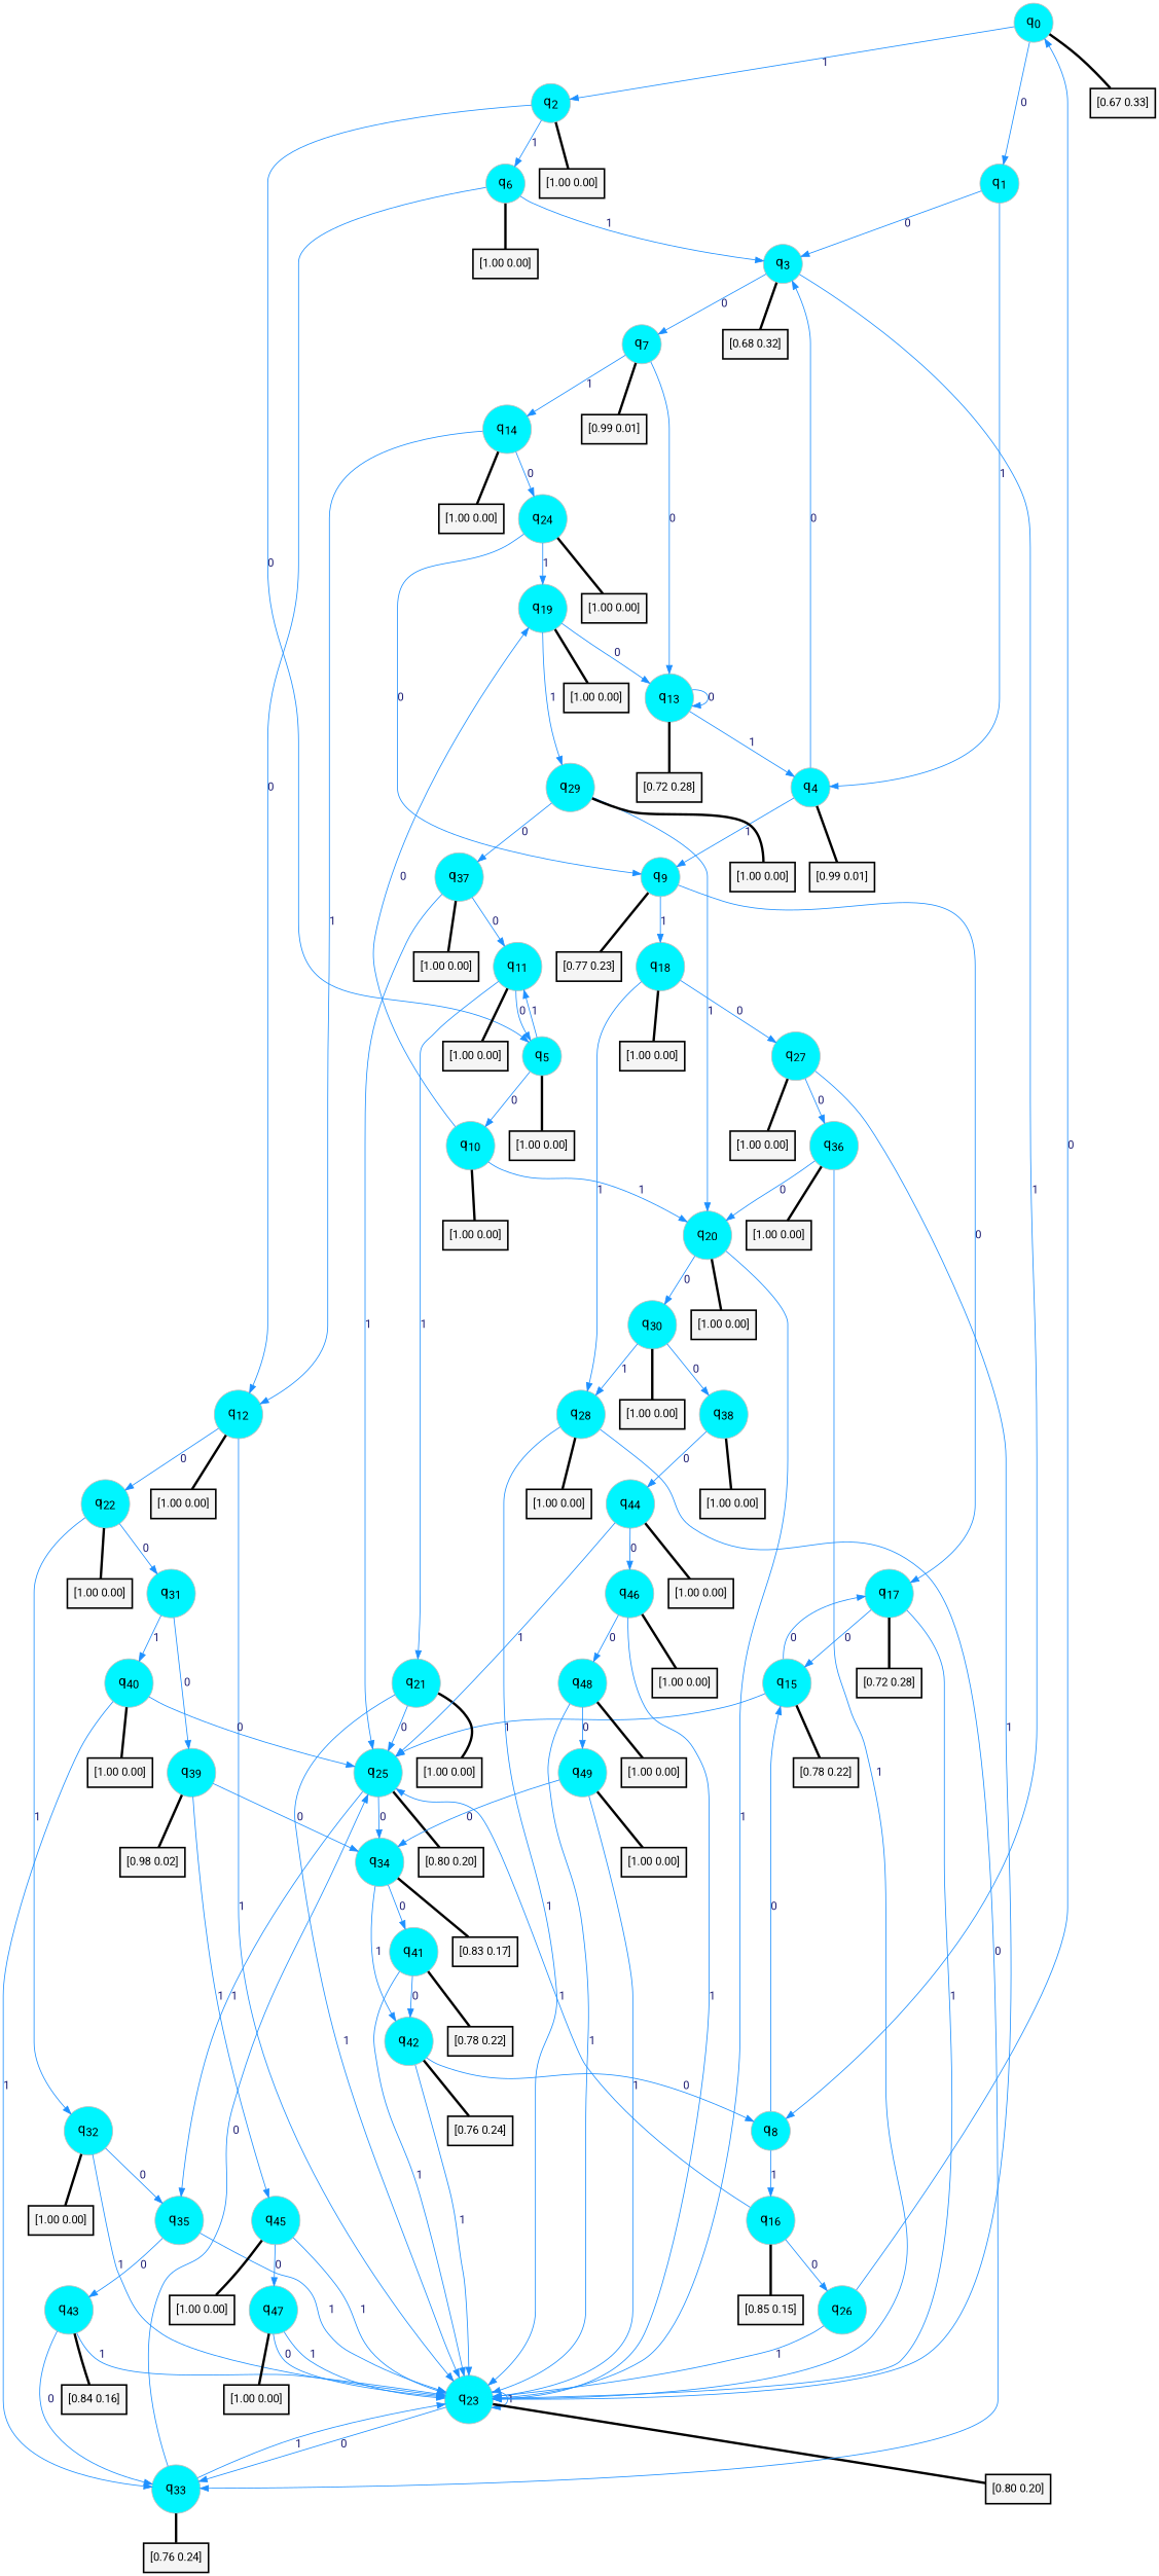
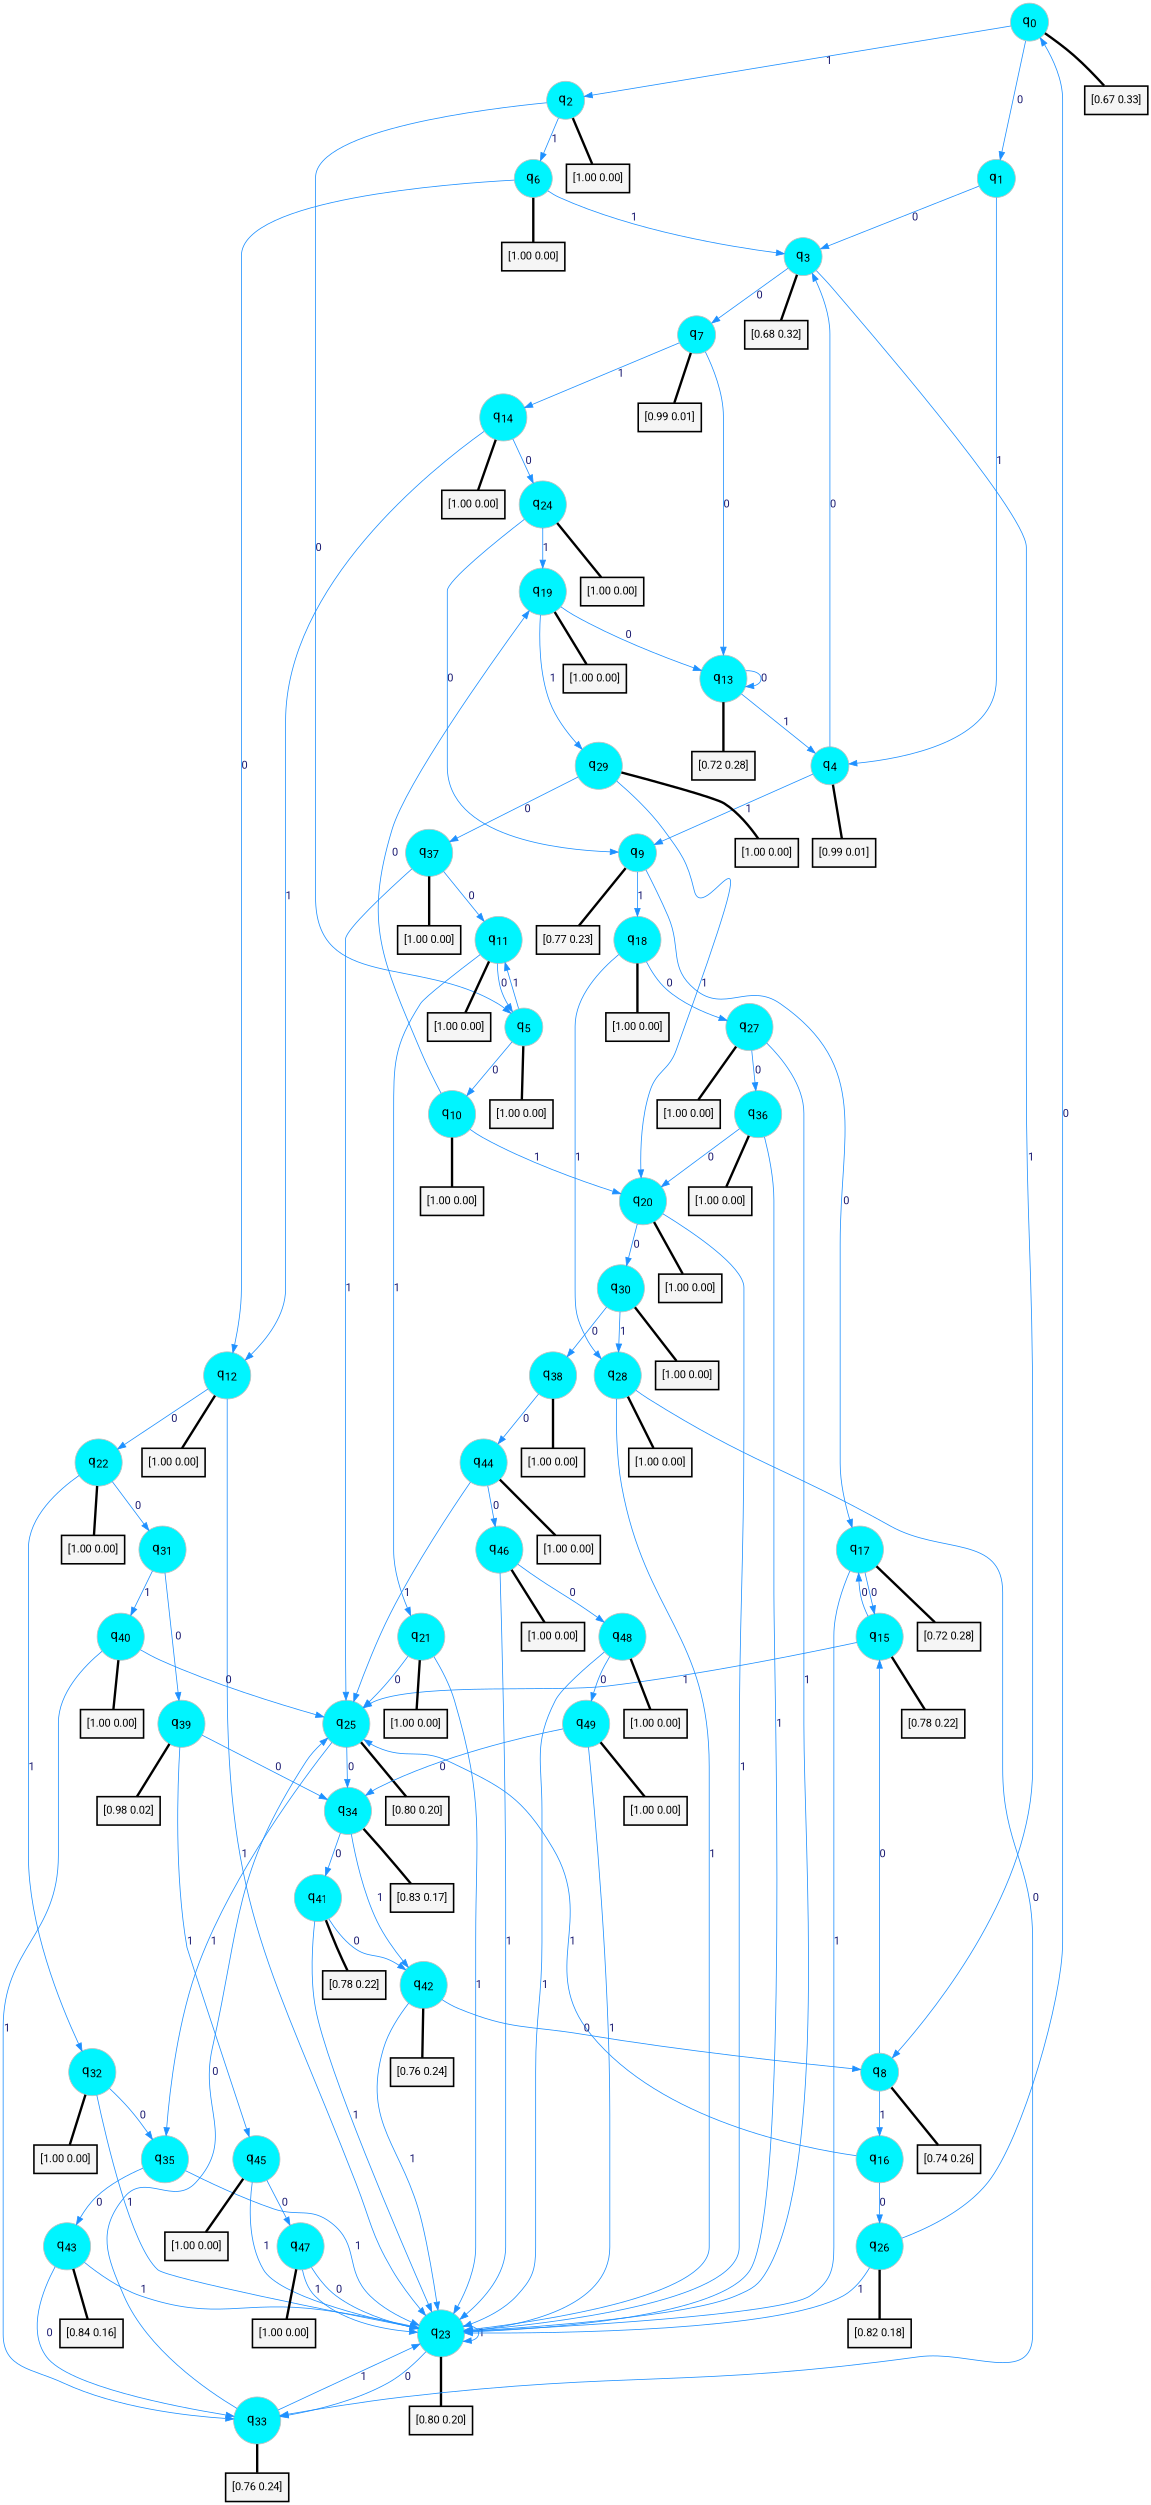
  digraph {
    fontname=Roboto
    rankdir=TD
    node [color=gray fillcolor=turquoise1 fontcolor=black fontname=Roboto fontsize=16 fontweight=bold shape=circle style=filled]
    edge [arrowsize=1 color=dodgerblue1 fontcolor=midnightblue fontname=Roboto fontweight=bold penwidth=1 style=solid weight=20]
    n1 [label=<q<SUB>0</SUB>>]
    n2 [label=<q<SUB>1</SUB>>]
    n3 [label=<q<SUB>2</SUB>>]
    n4 [color=black fillcolor=whitesmoke fontsize=14 label="[0.67 0.33]" penwidth=2 shape=box]
    n5 [label=<q<SUB>3</SUB>>]
    n6 [label=<q<SUB>4</SUB>>]
    n7 [label=<q<SUB>5</SUB>>]
    n8 [label=<q<SUB>6</SUB>>]
    n9 [color=black fillcolor=whitesmoke fontsize=14 label="[1.00 0.00]" penwidth=2 shape=box]
    n10 [label=<q<SUB>7</SUB>>]
    n11 [label=<q<SUB>8</SUB>>]
    n12 [color=black fillcolor=whitesmoke fontsize=14 label="[0.68 0.32]" penwidth=2 shape=box]
    n13 [label=<q<SUB>9</SUB>>]
    n14 [color=black fillcolor=whitesmoke fontsize=14 label="[0.99 0.01]" penwidth=2 shape=box]
    n15 [label=<q<SUB>10</SUB>>]
    n16 [label=<q<SUB>11</SUB>>]
    n17 [color=black fillcolor=whitesmoke fontsize=14 label="[1.00 0.00]" penwidth=2 shape=box]
    n18 [label=<q<SUB>12</SUB>>]
    n19 [color=black fillcolor=whitesmoke fontsize=14 label="[1.00 0.00]" penwidth=2 shape=box]
    n20 [label=<q<SUB>13</SUB>>]
    n21 [label=<q<SUB>14</SUB>>]
    n22 [color=black fillcolor=whitesmoke fontsize=14 label="[0.99 0.01]" penwidth=2 shape=box]
    n23 [label=<q<SUB>15</SUB>>]
    n24 [label=<q<SUB>16</SUB>>]
+   n25 [color=black fillcolor=whitesmoke fontsize=14 label="[0.74 0.26]" penwidth=2 shape=box]
    n26 [label=<q<SUB>17</SUB>>]
    n27 [label=<q<SUB>18</SUB>>]
    n28 [color=black fillcolor=whitesmoke fontsize=14 label="[0.77 0.23]" penwidth=2 shape=box]
    n29 [label=<q<SUB>19</SUB>>]
    n30 [label=<q<SUB>20</SUB>>]
    n31 [color=black fillcolor=whitesmoke fontsize=14 label="[1.00 0.00]" penwidth=2 shape=box]
    n32 [label=<q<SUB>21</SUB>>]
    n33 [color=black fillcolor=whitesmoke fontsize=14 label="[1.00 0.00]" penwidth=2 shape=box]
    n34 [label=<q<SUB>22</SUB>>]
    n35 [label=<q<SUB>23</SUB>>]
    n36 [color=black fillcolor=whitesmoke fontsize=14 label="[1.00 0.00]" penwidth=2 shape=box]
    n37 [color=black fillcolor=whitesmoke fontsize=14 label="[0.72 0.28]" penwidth=2 shape=box]
    n38 [label=<q<SUB>24</SUB>>]
    n39 [color=black fillcolor=whitesmoke fontsize=14 label="[1.00 0.00]" penwidth=2 shape=box]
    n40 [label=<q<SUB>25</SUB>>]
    n41 [color=black fillcolor=whitesmoke fontsize=14 label="[0.78 0.22]" penwidth=2 shape=box]
    n42 [label=<q<SUB>26</SUB>>]
-   n43 [color=black fillcolor=whitesmoke fontsize=14 label="[0.85 0.15]" penwidth=2 shape=box]
    n44 [color=black fillcolor=whitesmoke fontsize=14 label="[0.72 0.28]" penwidth=2 shape=box]
    n45 [label=<q<SUB>27</SUB>>]
    n46 [label=<q<SUB>28</SUB>>]
    n47 [color=black fillcolor=whitesmoke fontsize=14 label="[1.00 0.00]" penwidth=2 shape=box]
    n48 [label=<q<SUB>29</SUB>>]
    n49 [color=black fillcolor=whitesmoke fontsize=14 label="[1.00 0.00]" penwidth=2 shape=box]
    n50 [label=<q<SUB>30</SUB>>]
    n51 [color=black fillcolor=whitesmoke fontsize=14 label="[1.00 0.00]" penwidth=2 shape=box]
    n52 [color=black fillcolor=whitesmoke fontsize=14 label="[1.00 0.00]" penwidth=2 shape=box]
    n53 [label=<q<SUB>31</SUB>>]
    n54 [label=<q<SUB>32</SUB>>]
    n55 [color=black fillcolor=whitesmoke fontsize=14 label="[1.00 0.00]" penwidth=2 shape=box]
    n56 [label=<q<SUB>33</SUB>>]
    n57 [color=black fillcolor=whitesmoke fontsize=14 label="[0.80 0.20]" penwidth=2 shape=box]
    n58 [color=black fillcolor=whitesmoke fontsize=14 label="[1.00 0.00]" penwidth=2 shape=box]
    n59 [label=<q<SUB>34</SUB>>]
    n60 [label=<q<SUB>35</SUB>>]
    n61 [color=black fillcolor=whitesmoke fontsize=14 label="[0.80 0.20]" penwidth=2 shape=box]
+   n62 [color=black fillcolor=whitesmoke fontsize=14 label="[0.82 0.18]" penwidth=2 shape=box]
    n63 [label=<q<SUB>36</SUB>>]
    n64 [color=black fillcolor=whitesmoke fontsize=14 label="[1.00 0.00]" penwidth=2 shape=box]
    n65 [color=black fillcolor=whitesmoke fontsize=14 label="[1.00 0.00]" penwidth=2 shape=box]
    n66 [label=<q<SUB>37</SUB>>]
    n67 [color=black fillcolor=whitesmoke fontsize=14 label="[1.00 0.00]" penwidth=2 shape=box]
    n68 [label=<q<SUB>38</SUB>>]
    n69 [color=black fillcolor=whitesmoke fontsize=14 label="[1.00 0.00]" penwidth=2 shape=box]
    n70 [label=<q<SUB>39</SUB>>]
    n71 [label=<q<SUB>40</SUB>>]
    n72 [color=black fillcolor=whitesmoke fontsize=14 label="[1.00 0.00]" penwidth=2 shape=box]
    n73 [color=black fillcolor=whitesmoke fontsize=14 label="[0.76 0.24]" penwidth=2 shape=box]
    n74 [label=<q<SUB>41</SUB>>]
    n75 [label=<q<SUB>42</SUB>>]
    n76 [color=black fillcolor=whitesmoke fontsize=14 label="[0.83 0.17]" penwidth=2 shape=box]
    n77 [label=<q<SUB>43</SUB>>]
    n78 [color=black fillcolor=whitesmoke fontsize=14 label="[1.00 0.00]" penwidth=2 shape=box]
    n79 [color=black fillcolor=whitesmoke fontsize=14 label="[1.00 0.00]" penwidth=2 shape=box]
    n80 [label=<q<SUB>44</SUB>>]
    n81 [color=black fillcolor=whitesmoke fontsize=14 label="[1.00 0.00]" penwidth=2 shape=box]
    n82 [label=<q<SUB>45</SUB>>]
    n83 [color=black fillcolor=whitesmoke fontsize=14 label="[0.98 0.02]" penwidth=2 shape=box]
    n84 [color=black fillcolor=whitesmoke fontsize=14 label="[1.00 0.00]" penwidth=2 shape=box]
    n85 [color=black fillcolor=whitesmoke fontsize=14 label="[0.78 0.22]" penwidth=2 shape=box]
    n86 [color=black fillcolor=whitesmoke fontsize=14 label="[0.76 0.24]" penwidth=2 shape=box]
    n87 [color=black fillcolor=whitesmoke fontsize=14 label="[0.84 0.16]" penwidth=2 shape=box]
    n88 [label=<q<SUB>46</SUB>>]
    n89 [color=black fillcolor=whitesmoke fontsize=14 label="[1.00 0.00]" penwidth=2 shape=box]
    n90 [label=<q<SUB>47</SUB>>]
    n91 [color=black fillcolor=whitesmoke fontsize=14 label="[1.00 0.00]" penwidth=2 shape=box]
    n92 [label=<q<SUB>48</SUB>>]
    n93 [color=black fillcolor=whitesmoke fontsize=14 label="[1.00 0.00]" penwidth=2 shape=box]
    n94 [color=black fillcolor=whitesmoke fontsize=14 label="[1.00 0.00]" penwidth=2 shape=box]
    n95 [label=<q<SUB>49</SUB>>]
    n96 [color=black fillcolor=whitesmoke fontsize=14 label="[1.00 0.00]" penwidth=2 shape=box]
    n97 [color=black fillcolor=whitesmoke fontsize=14 label="[1.00 0.00]" penwidth=2 shape=box]
    n1 -> n2 [label=0]
    n1 -> n3 [label=1]
    n1 -> n4 [arrowhead=none color=black penwidth=3]
    n2 -> n5 [label=0]
    n2 -> n6 [label=1]
    n3 -> n7 [label=0]
    n3 -> n8 [label=1]
    n3 -> n9 [arrowhead=none color=black penwidth=3]
    n5 -> n10 [label=0]
    n5 -> n11 [label=1]
    n5 -> n12 [arrowhead=none color=black penwidth=3]
    n6 -> n5 [label=0]
    n6 -> n13 [label=1]
    n6 -> n14 [arrowhead=none color=black penwidth=3]
    n7 -> n15 [label=0]
    n7 -> n16 [label=1]
    n7 -> n17 [arrowhead=none color=black penwidth=3]
    n8 -> n5 [label=1]
    n8 -> n18 [label=0]
    n8 -> n19 [arrowhead=none color=black penwidth=3]
    n10 -> n20 [label=0]
    n10 -> n21 [label=1]
    n10 -> n22 [arrowhead=none color=black penwidth=3]
    n11 -> n23 [label=0]
    n11 -> n24 [label=1]
+   n11 -> n25 [arrowhead=none color=black penwidth=3]
    n13 -> n26 [label=0]
    n13 -> n27 [label=1]
    n13 -> n28 [arrowhead=none color=black penwidth=3]
    n15 -> n29 [label=0]
    n15 -> n30 [label=1]
    n15 -> n31 [arrowhead=none color=black penwidth=3]
    n16 -> n7 [label=0]
    n16 -> n32 [label=1]
    n16 -> n33 [arrowhead=none color=black penwidth=3]
    n18 -> n34 [label=0]
    n18 -> n35 [label=1]
    n18 -> n36 [arrowhead=none color=black penwidth=3]
    n20 -> n6 [label=1]
    n20 -> n20 [label=0]
    n20 -> n37 [arrowhead=none color=black penwidth=3]
    n21 -> n18 [label=1]
    n21 -> n38 [label=0]
    n21 -> n39 [arrowhead=none color=black penwidth=3]
    n23 -> n26 [label=0]
    n23 -> n40 [label=1]
    n23 -> n41 [arrowhead=none color=black penwidth=3]
    n24 -> n40 [label=1]
    n24 -> n42 [label=0]
-   n24 -> n43 [arrowhead=none color=black penwidth=3]
    n26 -> n23 [label=0]
    n26 -> n35 [label=1]
    n26 -> n44 [arrowhead=none color=black penwidth=3]
    n27 -> n45 [label=0]
    n27 -> n46 [label=1]
    n27 -> n47 [arrowhead=none color=black penwidth=3]
    n29 -> n20 [label=0]
    n29 -> n48 [label=1]
    n29 -> n49 [arrowhead=none color=black penwidth=3]
    n30 -> n35 [label=1]
    n30 -> n50 [label=0]
    n30 -> n51 [arrowhead=none color=black penwidth=3]
    n32 -> n35 [label=1]
    n32 -> n40 [label=0]
    n32 -> n52 [arrowhead=none color=black penwidth=3]
    n34 -> n53 [label=0]
    n34 -> n54 [label=1]
    n34 -> n55 [arrowhead=none color=black penwidth=3]
    n35 -> n35 [label=1]
    n35 -> n56 [label=0]
    n35 -> n57 [arrowhead=none color=black penwidth=3]
    n38 -> n13 [label=0]
    n38 -> n29 [label=1]
    n38 -> n58 [arrowhead=none color=black penwidth=3]
    n40 -> n59 [label=0]
    n40 -> n60 [label=1]
    n40 -> n61 [arrowhead=none color=black penwidth=3]
    n42 -> n1 [label=0]
    n42 -> n35 [label=1]
+   n42 -> n62 [arrowhead=none color=black penwidth=3]
    n45 -> n35 [label=1]
    n45 -> n63 [label=0]
    n45 -> n64 [arrowhead=none color=black penwidth=3]
    n46 -> n35 [label=1]
    n46 -> n56 [label=0]
    n46 -> n65 [arrowhead=none color=black penwidth=3]
    n48 -> n30 [label=1]
    n48 -> n66 [label=0]
    n48 -> n67 [arrowhead=none color=black penwidth=3]
    n50 -> n46 [label=1]
    n50 -> n68 [label=0]
    n50 -> n69 [arrowhead=none color=black penwidth=3]
    n53 -> n70 [label=0]
    n53 -> n71 [label=1]
    n54 -> n35 [label=1]
    n54 -> n60 [label=0]
    n54 -> n72 [arrowhead=none color=black penwidth=3]
    n56 -> n35 [label=1]
    n56 -> n40 [label=0]
    n56 -> n73 [arrowhead=none color=black penwidth=3]
    n59 -> n74 [label=0]
    n59 -> n75 [label=1]
    n59 -> n76 [arrowhead=none color=black penwidth=3]
    n60 -> n35 [label=1]
    n60 -> n77 [label=0]
    n63 -> n30 [label=0]
    n63 -> n35 [label=1]
    n63 -> n78 [arrowhead=none color=black penwidth=3]
    n66 -> n16 [label=0]
    n66 -> n40 [label=1]
    n66 -> n79 [arrowhead=none color=black penwidth=3]
    n68 -> n80 [label=0]
    n68 -> n81 [arrowhead=none color=black penwidth=3]
    n70 -> n59 [label=0]
    n70 -> n82 [label=1]
    n70 -> n83 [arrowhead=none color=black penwidth=3]
    n71 -> n40 [label=0]
    n71 -> n56 [label=1]
    n71 -> n84 [arrowhead=none color=black penwidth=3]
    n74 -> n35 [label=1]
    n74 -> n75 [label=0]
    n74 -> n85 [arrowhead=none color=black penwidth=3]
    n75 -> n11 [label=0]
    n75 -> n35 [label=1]
    n75 -> n86 [arrowhead=none color=black penwidth=3]
    n77 -> n35 [label=1]
    n77 -> n56 [label=0]
    n77 -> n87 [arrowhead=none color=black penwidth=3]
    n80 -> n40 [label=1]
    n80 -> n88 [label=0]
    n80 -> n89 [arrowhead=none color=black penwidth=3]
    n82 -> n35 [label=1]
    n82 -> n90 [label=0]
    n82 -> n91 [arrowhead=none color=black penwidth=3]
    n88 -> n35 [label=1]
    n88 -> n92 [label=0]
    n88 -> n93 [arrowhead=none color=black penwidth=3]
    n90 -> n35 [label=0]
    n90 -> n35 [label=1]
    n90 -> n94 [arrowhead=none color=black penwidth=3]
    n92 -> n35 [label=1]
    n92 -> n95 [label=0]
    n92 -> n96 [arrowhead=none color=black penwidth=3]
    n95 -> n35 [label=1]
    n95 -> n59 [label=0]
    n95 -> n97 [arrowhead=none color=black penwidth=3]
  }
